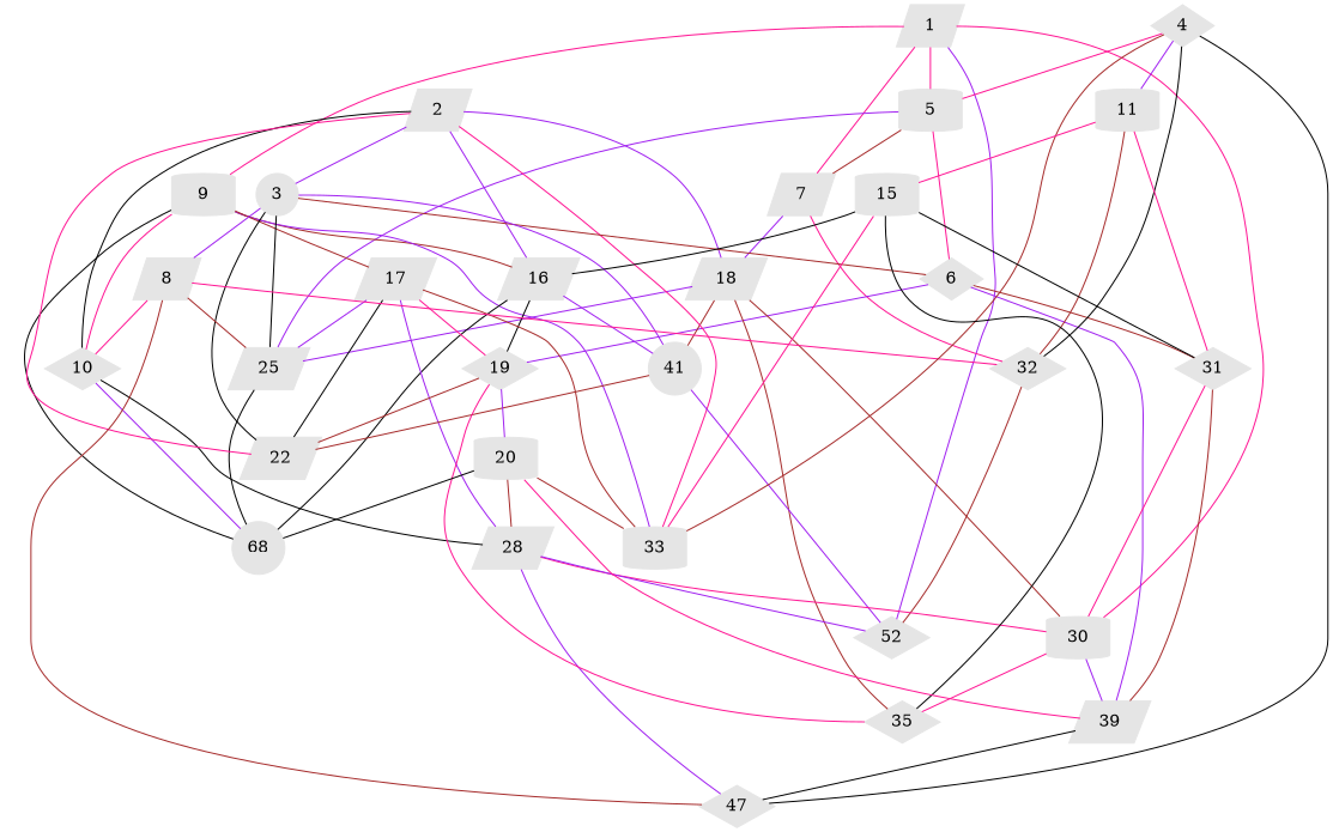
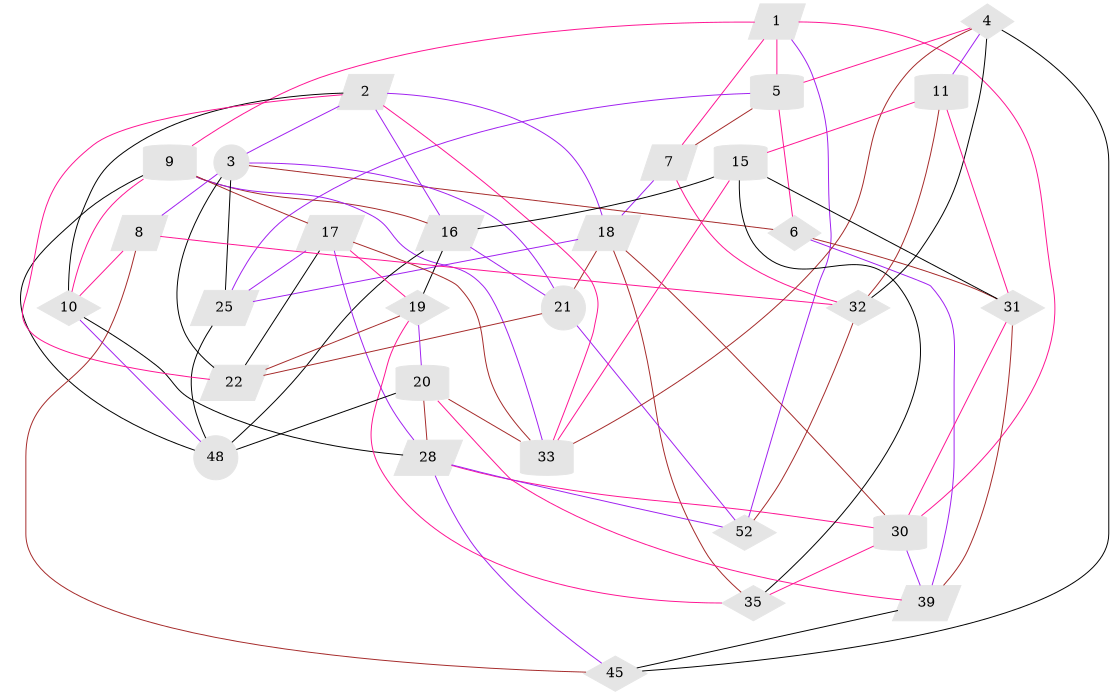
  graph {
    node [color=gray90 shape=parallelogram style=filled]
    edge [color=purple]
    1 [super="+12"]
    5 [shape=cylinder super="+45"]
    7
    9 [shape=cylinder super="+14"]
    30 [shape=cylinder super="+36"]
    52 [shape=diamond]
    6 [shape=diamond super="+13"]
    25 [super="+46"]
    18 [super="+24"]
    32 [shape=diamond super="+38"]
    10 [shape=diamond super="+49"]
    16 [super="+29"]
    33 [shape=cylinder super="+40"]
    17 [super="+43"]
-   48 [shape=circle super="+54" label=68]
+   48 [shape=circle super="+54"]
    39 [super="+41"]
    35 [shape=diamond]
    2 [super="+42"]
    3 [shape=circle super="+51"]
    22 [super="+26"]
    8 [super="+44"]
-   21 [shape=circle super="+50" label=41]
+   21 [shape=circle super="+50"]
    28 [super="+34"]
    19 [shape=diamond super="+37"]
    31 [shape=diamond]
-   47 [shape=diamond]
+   47 [shape=diamond label=45]
    4 [shape=diamond super="+23"]
    11 [shape=cylinder]
    15 [shape=cylinder super="+27"]
    20 [shape=cylinder super="+53"]
    1 -- 5 [color=deeppink weight=2]
    1 -- 7 [color=deeppink]
    1 -- 9 [color=deeppink]
    1 -- 30 [color=deeppink]
    1 -- 52
    5 -- 7 [color=brown]
    5 -- 6 [color=deeppink]
    5 -- 25
    7 -- 18
    7 -- 32 [color=deeppink]
    9 -- 10 [color=deeppink]
    9 -- 16 [color=brown]
    9 -- 33
    9 -- 17 [color=brown]
    9 -- 48 [color=black]
    30 -- 39
    30 -- 35 [color=deeppink]
    6 -- 39 [weight=2]
-   6 -- 19
    6 -- 31 [color=brown]
    25 -- 48 [color=black]
    18 -- 30 [color=brown]
    18 -- 25
    18 -- 35 [color=brown]
    18 -- 21 [color=brown]
    32 -- 52 [color=brown]
    10 -- 48
    10 -- 28 [color=black]
    16 -- 48 [color=black]
    16 -- 21
    16 -- 19 [color=black]
    17 -- 25
    17 -- 33 [color=brown]
    17 -- 22 [color=black]
    17 -- 28
    17 -- 19 [color=deeppink]
    39 -- 47 [color=black]
    2 -- 18
    2 -- 10 [color=black]
    2 -- 16
    2 -- 33 [color=deeppink]
    2 -- 3
    2 -- 22 [color=deeppink]
    3 -- 6 [color=brown]
    3 -- 25 [color=black]
    3 -- 22 [color=black]
    3 -- 8
    3 -- 21
-   8 -- 25 [color=brown]
    8 -- 32 [color=deeppink]
    8 -- 10 [color=deeppink weight=2]
    8 -- 47 [color=brown]
    21 -- 52
    21 -- 22 [color=brown weight=2]
    28 -- 30 [color=deeppink]
    28 -- 52
    28 -- 47
    19 -- 35 [color=deeppink]
    19 -- 22 [color=brown]
    19 -- 20
    31 -- 30 [color=deeppink]
    31 -- 39 [color=brown]
    4 -- 5 [color=deeppink]
    4 -- 32 [color=black weight=2]
    4 -- 33 [color=brown]
    4 -- 47 [color=black]
    4 -- 11
    11 -- 32 [color=brown]
    11 -- 31 [color=deeppink]
    11 -- 15 [color=deeppink]
    15 -- 16 [color=black]
    15 -- 33 [color=deeppink]
    15 -- 35 [color=black]
    15 -- 31 [color=black]
    20 -- 33 [color=brown]
    20 -- 48 [color=black weight=2]
    20 -- 39 [color=deeppink]
    20 -- 28 [color=brown]
  }
